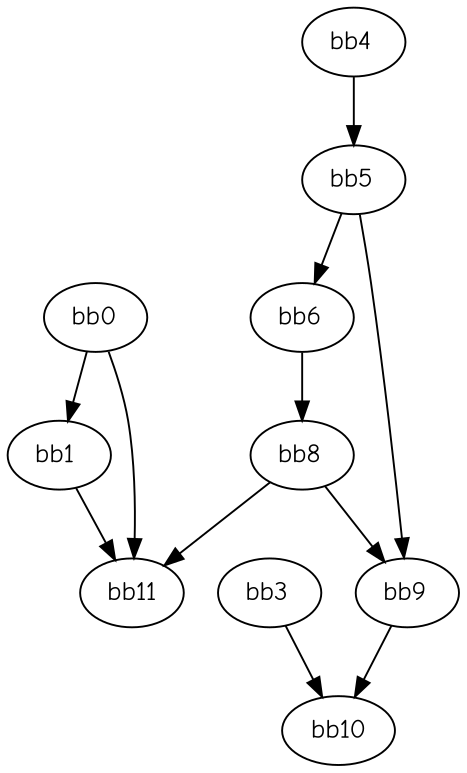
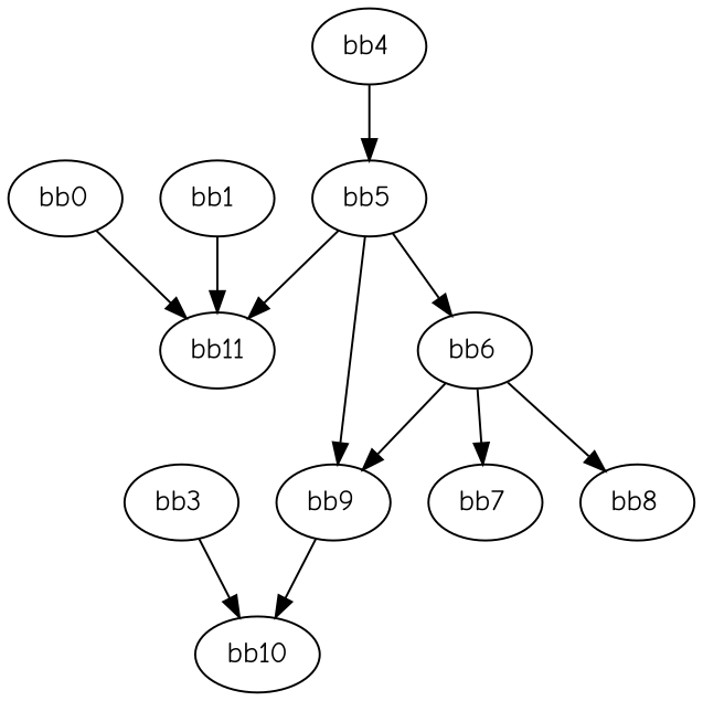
  digraph {
    fontname="Comic Neue"
    node [fontname="Comic Neue"]
    edge [fontname="Comic Neue"]
    n1 [label="bb0\l"]
    n2 [label="bb1\l"]
    n3 [label="bb11\l"]
    n4 [label="bb3\l"]
    n5 [label="bb10\l"]
    n6 [label="bb4\l"]
    n7 [label="bb5\l"]
    n8 [label="bb6\l"]
    n9 [label="bb9\l"]
+   n10 [label="bb7\l"]
    n11 [label="bb8\l"]
-   n1 -> n2
    n1 -> n3
    n2 -> n3
    n4 -> n5
    n6 -> n7
-   n11 -> n3
+   n7 -> n3
    n7 -> n8
    n7 -> n9
+   n8 -> n10
    n8 -> n11
    n9 -> n5
-   n11 -> n9
+   n8 -> n9
  }
